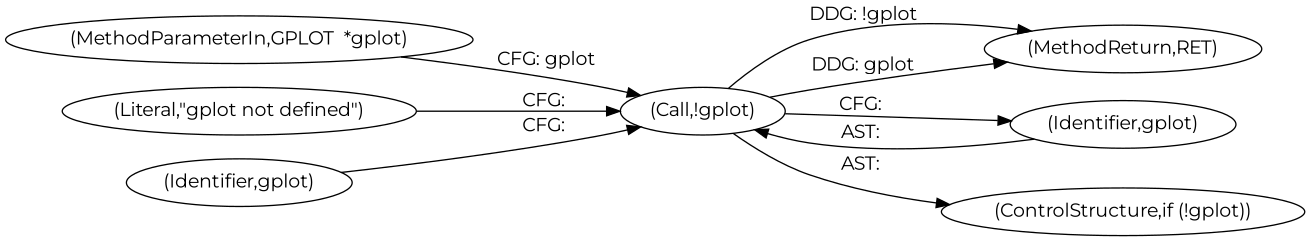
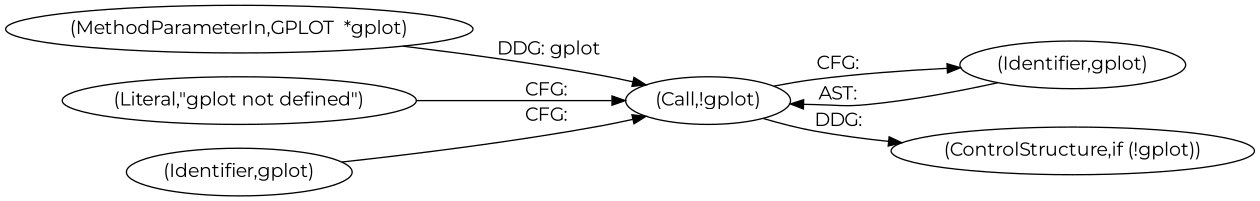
  digraph {
    fontname=Montserrat
    rankdir=LR
    node [fontname=Montserrat]
    edge [fontname=Montserrat]
    n1 [label="(Call,!gplot)"]
-   n2 [label="(MethodReturn,RET)"]
    n3 [label="(Identifier,gplot)"]
    n4 [label="(ControlStructure,if (!gplot))"]
    n5 [label="(MethodParameterIn,GPLOT  *gplot)"]
    n6 [label="(Literal,\"gplot not defined\")"]
    n7 [label="(Identifier,gplot)"]
-   n1 -> n2 [label="DDG: !gplot"]
-   n1 -> n2 [label="DDG: gplot"]
    n1 -> n3 [label="CFG: "]
-   n1 -> n4 [label="AST: "]
+   n1 -> n4 [label="DDG: "]
    n3 -> n1 [label="AST: "]
-   n5 -> n1 [label="CFG: gplot"]
+   n5 -> n1 [label="DDG: gplot"]
    n6 -> n1 [label="CFG: "]
    n7 -> n1 [label="CFG: "]
  }
